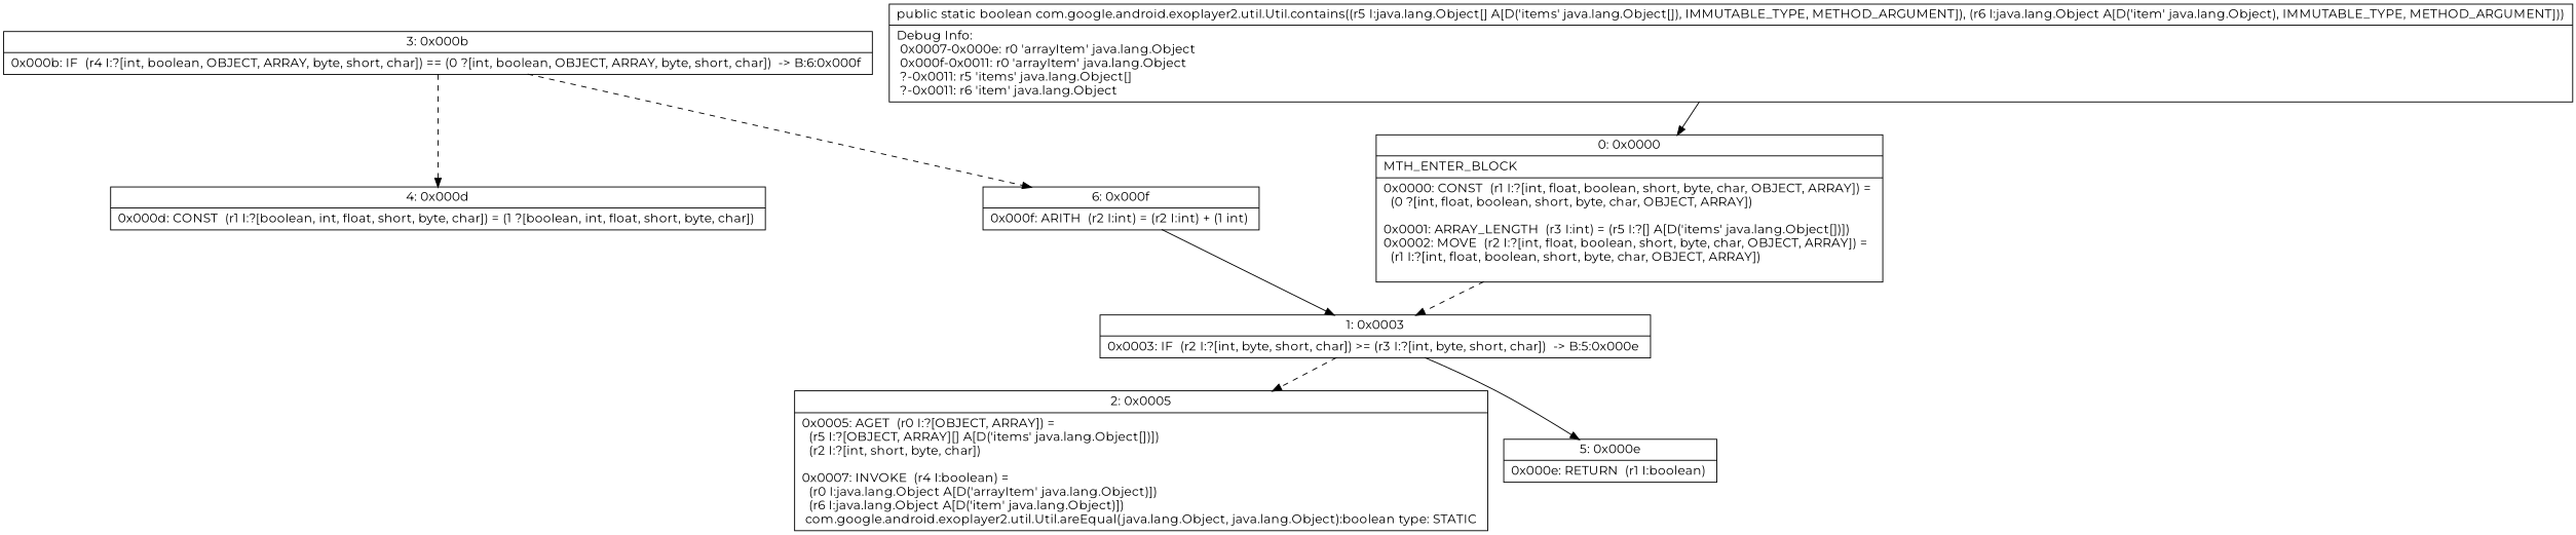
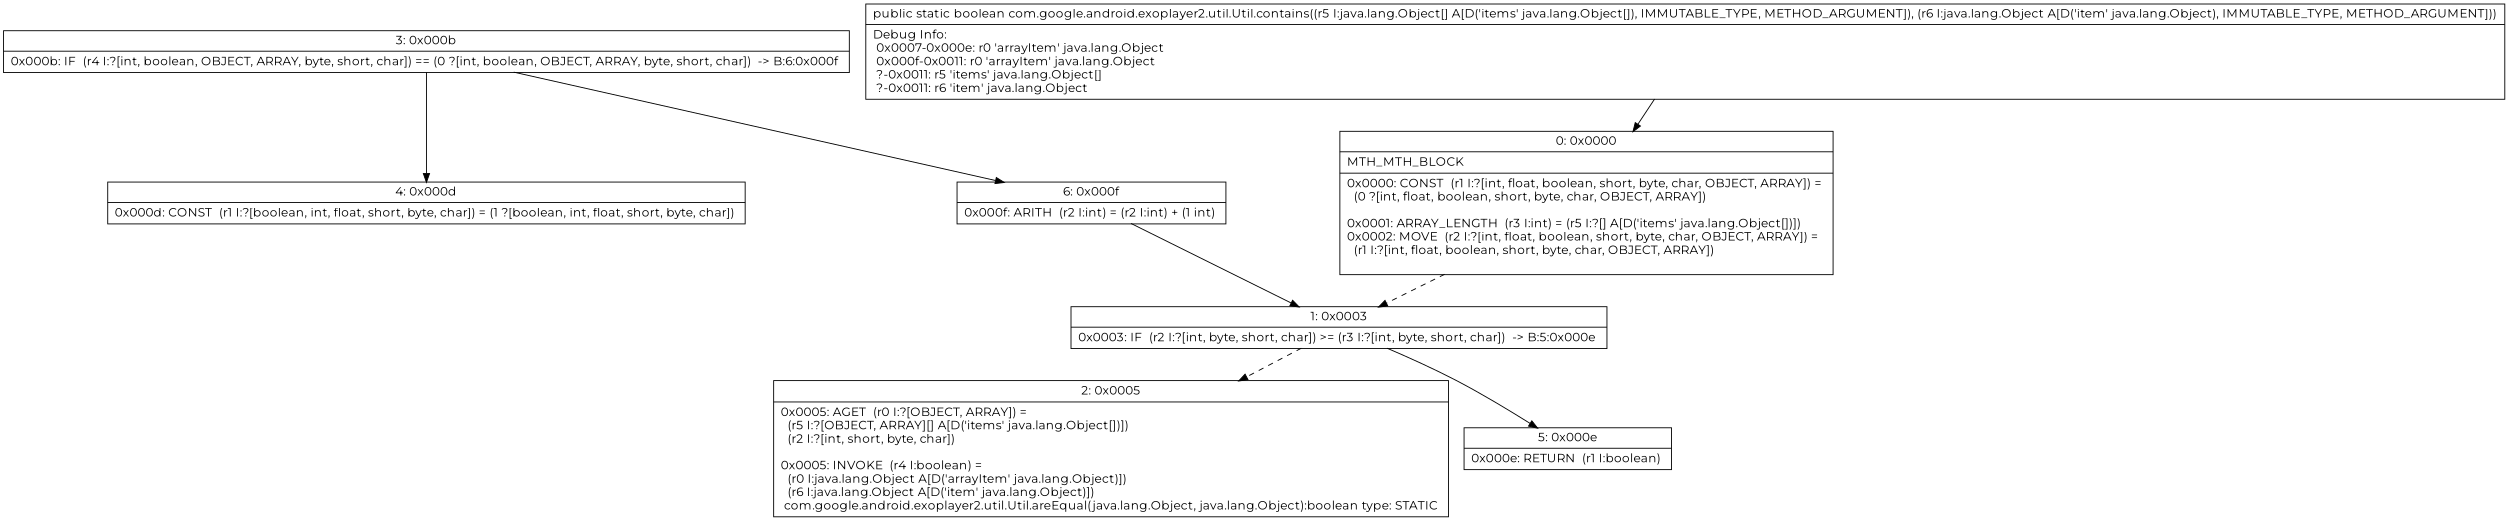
  digraph {
    fontname=Montserrat
    node [fontname=Montserrat shape=record]
    edge [fontname=Montserrat]
-   n1 [label="{0\:\ 0x0000|MTH_ENTER_BLOCK\l|0x0000: CONST  (r1 I:?[int, float, boolean, short, byte, char, OBJECT, ARRAY]) = \l  (0 ?[int, float, boolean, short, byte, char, OBJECT, ARRAY])\l \l0x0001: ARRAY_LENGTH  (r3 I:int) = (r5 I:?[] A[D('items' java.lang.Object[])]) \l0x0002: MOVE  (r2 I:?[int, float, boolean, short, byte, char, OBJECT, ARRAY]) = \l  (r1 I:?[int, float, boolean, short, byte, char, OBJECT, ARRAY])\l \l}"]
+   n1 [label="{0\:\ 0x0000|MTH_MTH_BLOCK\l|0x0000: CONST  (r1 I:?[int, float, boolean, short, byte, char, OBJECT, ARRAY]) = \l  (0 ?[int, float, boolean, short, byte, char, OBJECT, ARRAY])\l \l0x0001: ARRAY_LENGTH  (r3 I:int) = (r5 I:?[] A[D('items' java.lang.Object[])]) \l0x0002: MOVE  (r2 I:?[int, float, boolean, short, byte, char, OBJECT, ARRAY]) = \l  (r1 I:?[int, float, boolean, short, byte, char, OBJECT, ARRAY])\l \l}"]
    n2 [label="{1\:\ 0x0003|0x0003: IF  (r2 I:?[int, byte, short, char]) \>= (r3 I:?[int, byte, short, char])  \-\> B:5:0x000e \l}"]
-   n3 [label="{2\:\ 0x0005|0x0005: AGET  (r0 I:?[OBJECT, ARRAY]) = \l  (r5 I:?[OBJECT, ARRAY][] A[D('items' java.lang.Object[])])\l  (r2 I:?[int, short, byte, char])\l \l0x0007: INVOKE  (r4 I:boolean) = \l  (r0 I:java.lang.Object A[D('arrayItem' java.lang.Object)])\l  (r6 I:java.lang.Object A[D('item' java.lang.Object)])\l com.google.android.exoplayer2.util.Util.areEqual(java.lang.Object, java.lang.Object):boolean type: STATIC \l}"]
+   n3 [label="{2\:\ 0x0005|0x0005: AGET  (r0 I:?[OBJECT, ARRAY]) = \l  (r5 I:?[OBJECT, ARRAY][] A[D('items' java.lang.Object[])])\l  (r2 I:?[int, short, byte, char])\l \l0x0005: INVOKE  (r4 I:boolean) = \l  (r0 I:java.lang.Object A[D('arrayItem' java.lang.Object)])\l  (r6 I:java.lang.Object A[D('item' java.lang.Object)])\l com.google.android.exoplayer2.util.Util.areEqual(java.lang.Object, java.lang.Object):boolean type: STATIC \l}"]
    n4 [label="{5\:\ 0x000e|0x000e: RETURN  (r1 I:boolean) \l}"]
    n5 [label="{3\:\ 0x000b|0x000b: IF  (r4 I:?[int, boolean, OBJECT, ARRAY, byte, short, char]) == (0 ?[int, boolean, OBJECT, ARRAY, byte, short, char])  \-\> B:6:0x000f \l}"]
    n6 [label="{4\:\ 0x000d|0x000d: CONST  (r1 I:?[boolean, int, float, short, byte, char]) = (1 ?[boolean, int, float, short, byte, char]) \l}"]
    n7 [label="{6\:\ 0x000f|0x000f: ARITH  (r2 I:int) = (r2 I:int) + (1 int) \l}"]
    n8 [label="{public static boolean com.google.android.exoplayer2.util.Util.contains((r5 I:java.lang.Object[] A[D('items' java.lang.Object[]), IMMUTABLE_TYPE, METHOD_ARGUMENT]), (r6 I:java.lang.Object A[D('item' java.lang.Object), IMMUTABLE_TYPE, METHOD_ARGUMENT]))  | Debug Info:\l  0x0007\-0x000e: r0 'arrayItem' java.lang.Object\l  0x000f\-0x0011: r0 'arrayItem' java.lang.Object\l  ?\-0x0011: r5 'items' java.lang.Object[]\l  ?\-0x0011: r6 'item' java.lang.Object\l}"]
    n1 -> n2 [style=dashed]
    n2 -> n3 [style=dashed]
    n2 -> n4
-   n5 -> n6 [style=dashed]
-   n5 -> n7 [style=dashed]
+   n5 -> n6 [style=solid]
+   n5 -> n7
    n7 -> n2
    n8 -> n1
  }
